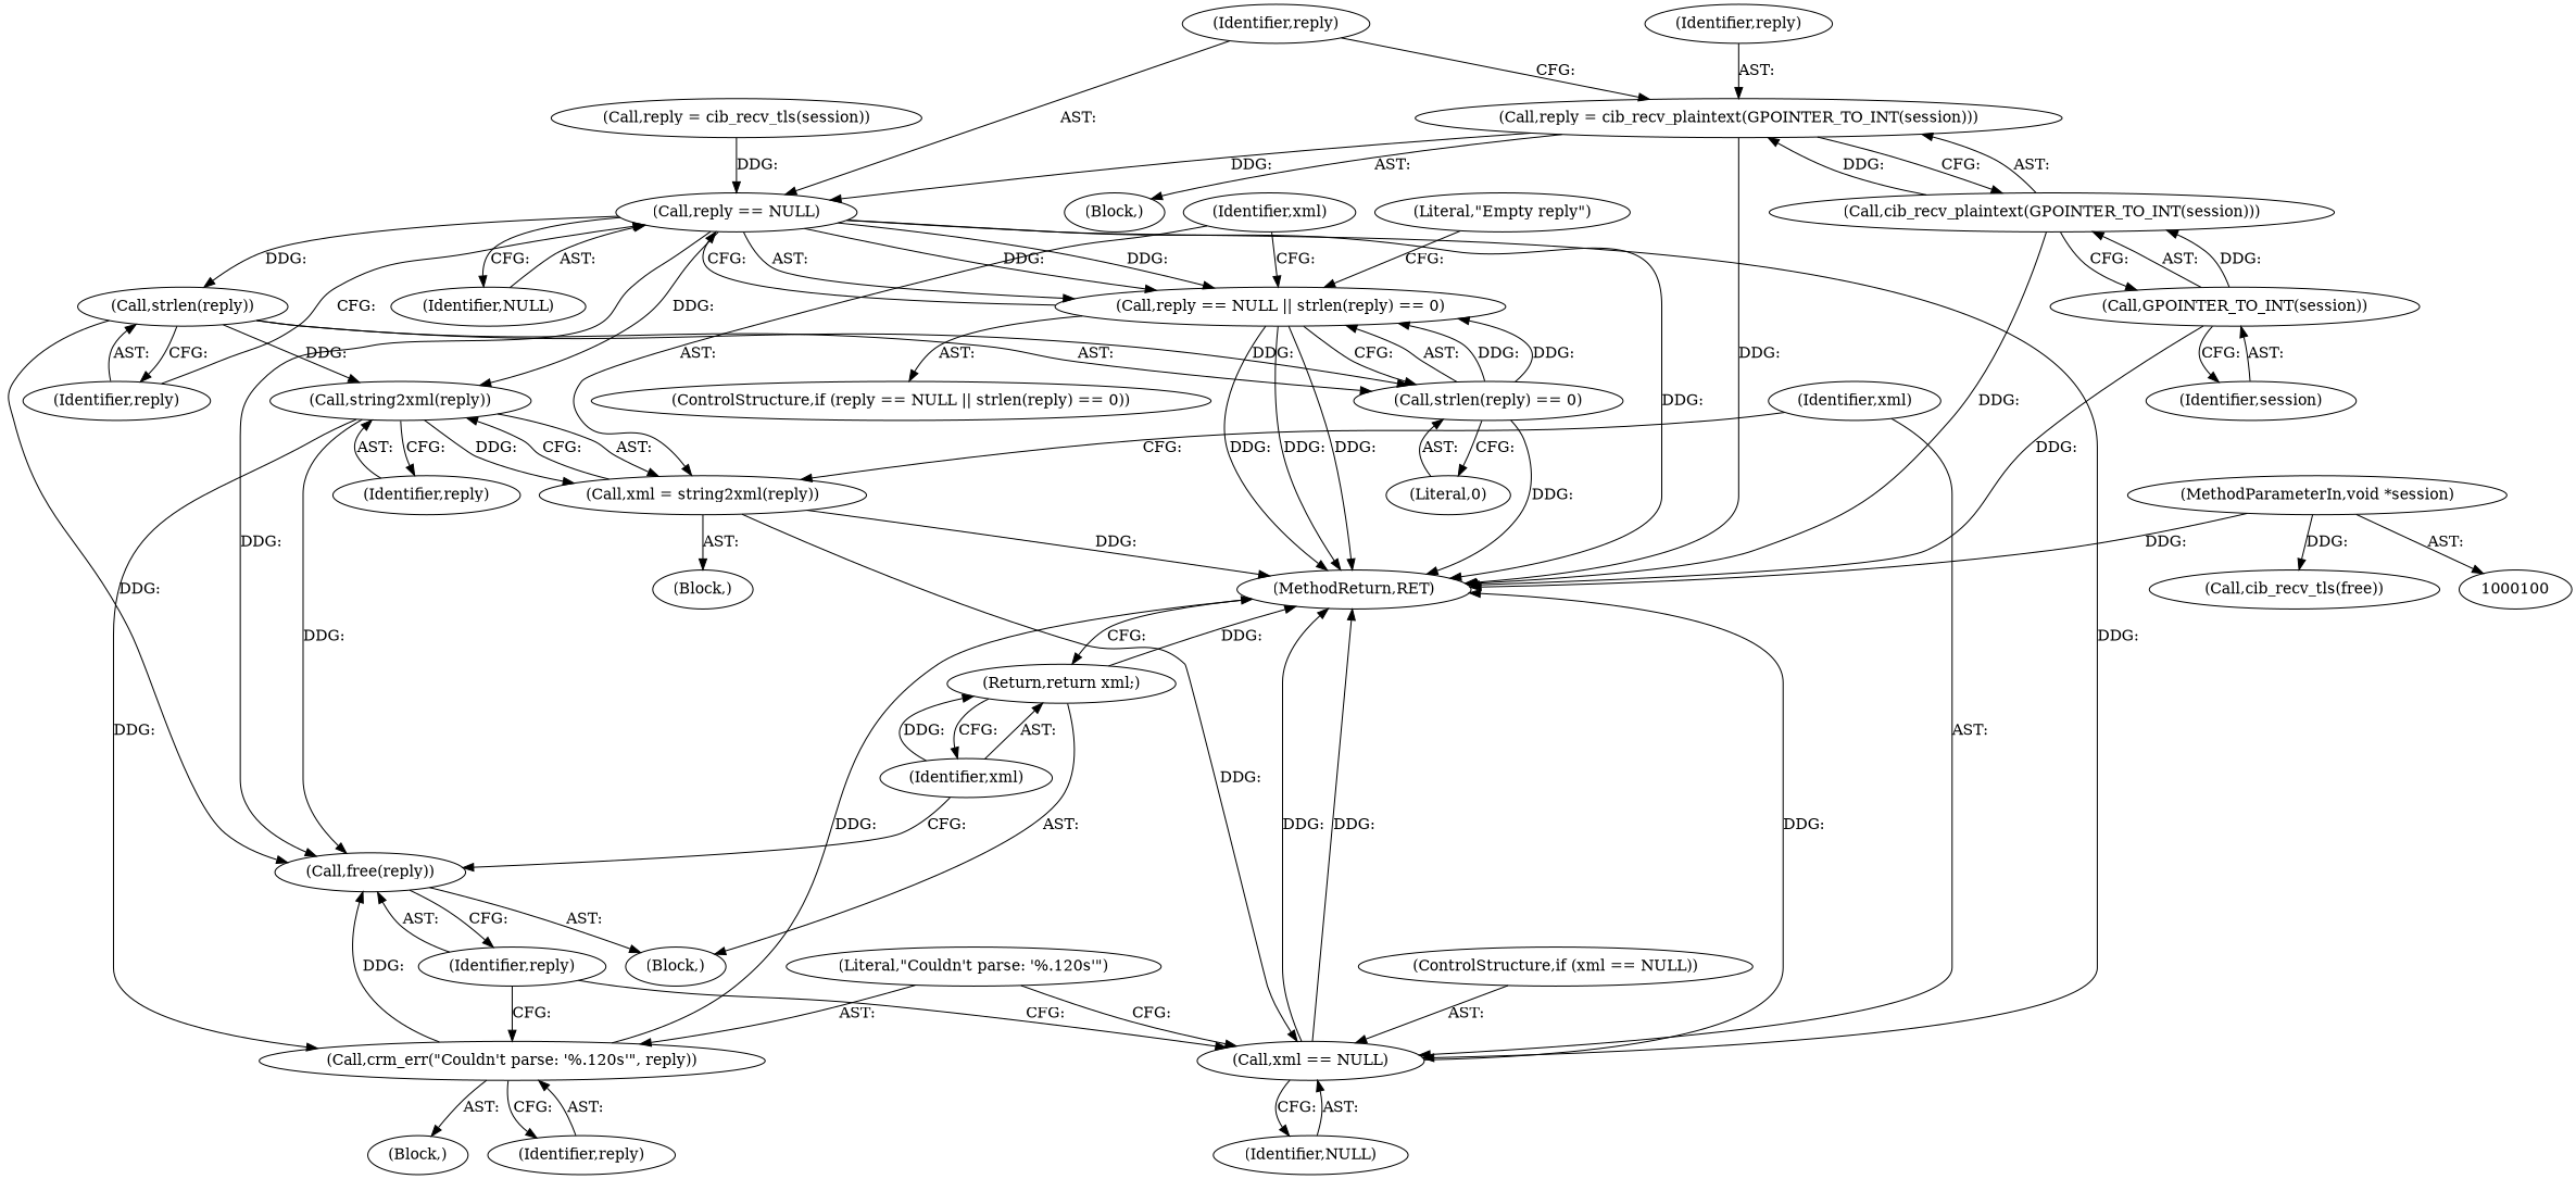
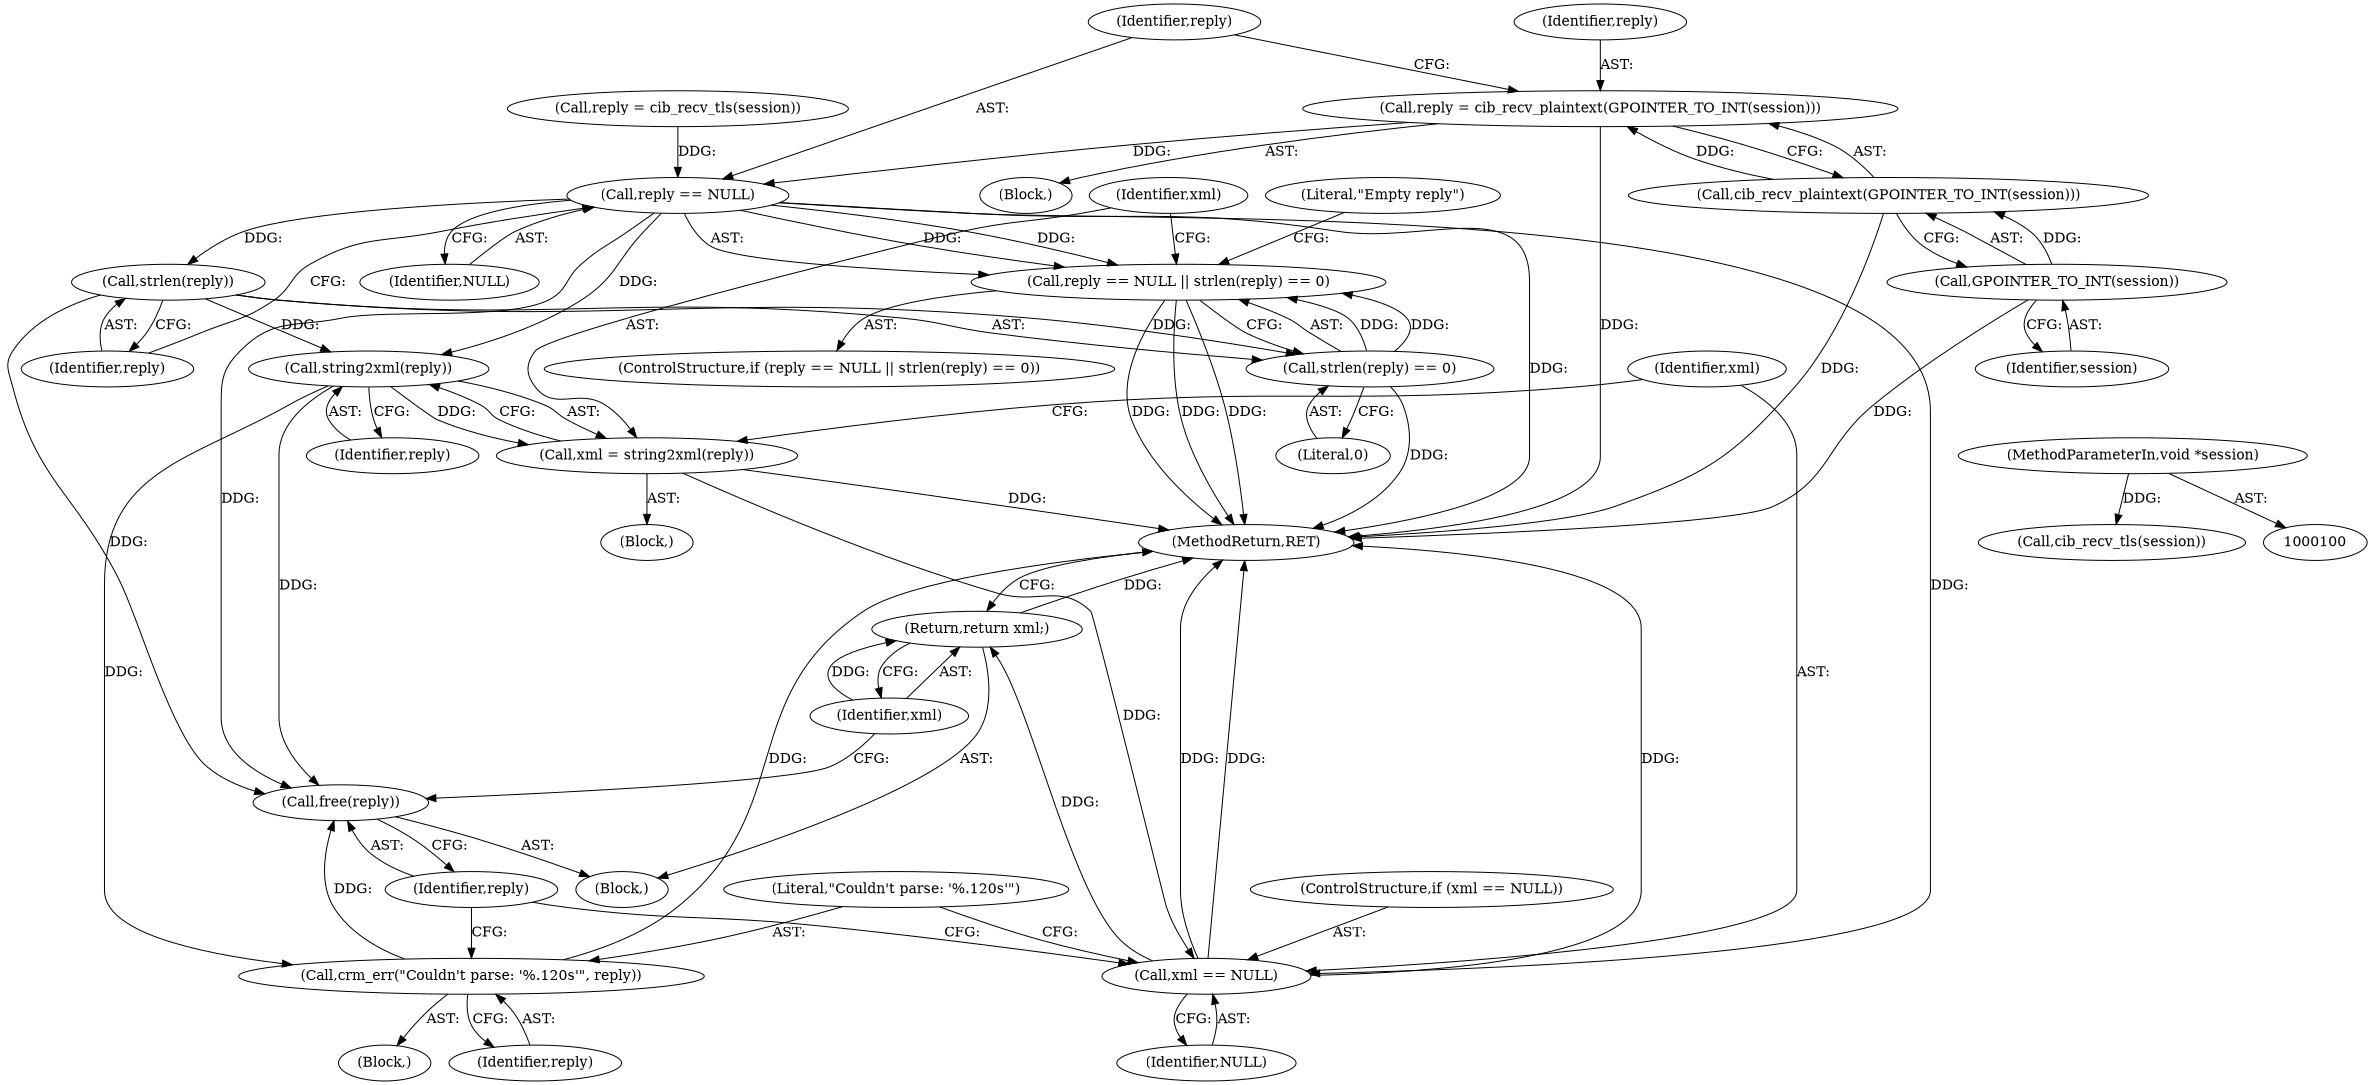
  digraph {
    n1 [label="(Call,reply = cib_recv_plaintext(GPOINTER_TO_INT(session)))"]
    n2 [label="(Call,cib_recv_plaintext(GPOINTER_TO_INT(session)))"]
    n3 [label="(Call,reply == NULL)"]
    n4 [label="(MethodReturn,RET)"]
    n5 [label="(Block,)"]
    n6 [label="(Call,GPOINTER_TO_INT(session))"]
    n7 [label="(Call,reply == NULL || strlen(reply) == 0)"]
    n8 [label="(Call,strlen(reply))"]
    n9 [label="(Call,string2xml(reply))"]
    n10 [label="(Call,xml == NULL)"]
    n11 [label="(Call,free(reply))"]
    n12 [label="(Identifier,NULL)"]
    n13 [label="(Return,return xml;)"]
    n14 [label="(Identifier,session)"]
    n15 [label="(MethodParameterIn,void *session)"]
-   n16 [label="(Call,cib_recv_tls(free))"]
+   n16 [label="(Call,cib_recv_tls(session))"]
    1000100
    n18 [label="(Call,strlen(reply) == 0)"]
    n19 [label="(ControlStructure,if (reply == NULL || strlen(reply) == 0))"]
    n20 [label="(Identifier,reply)"]
    n21 [label="(Call,xml = string2xml(reply))"]
    n22 [label="(Call,crm_err(\"Couldn't parse: '%.120s'\", reply))"]
    n23 [label="(Identifier,reply)"]
    n24 [label="(Identifier,NULL)"]
    n25 [label="(Block,)"]
    n26 [label="(Identifier,reply)"]
    n27 [label="(Literal,0)"]
    n28 [label="(Block,)"]
    n29 [label="(Identifier,reply)"]
    n30 [label="(Block,)"]
    n31 [label="(Identifier,xml)"]
    n32 [label="(ControlStructure,if (xml == NULL))"]
    n33 [label="(Identifier,xml)"]
    n34 [label="(Call,reply = cib_recv_tls(session))"]
    n35 [label="(Identifier,reply)"]
    n36 [label="(Identifier,reply)"]
    n37 [label="(Literal,\"Empty reply\")"]
    n38 [label="(Literal,\"Couldn't parse: '%.120s'\")"]
    n39 [label="(Identifier,xml)"]
    n1 -> n2 [label="CFG: "]
    n1 -> n3 [label="DDG: "]
    n1 -> n4 [label="DDG: "]
    n1 -> n5 [label="AST: "]
    n2 -> n1 [label="AST: "]
    n2 -> n1 [label="DDG: "]
    n2 -> n4 [label="DDG: "]
    n2 -> n6 [label="CFG: "]
    n3 -> n4 [label="DDG: "]
    n3 -> n7 [label="AST: "]
    n3 -> n7 [label="DDG: "]
    n3 -> n7 [label="DDG: "]
    n3 -> n8 [label="DDG: "]
    n3 -> n9 [label="DDG: "]
    n3 -> n10 [label="DDG: "]
    n3 -> n11 [label="DDG: "]
    n3 -> n12 [label="CFG: "]
    n4 -> n13 [label="CFG: "]
    n6 -> n2 [label="AST: "]
    n6 -> n2 [label="DDG: "]
    n6 -> n4 [label="DDG: "]
    n6 -> n14 [label="CFG: "]
-   n7 -> n3 [label="CFG: "]
    n7 -> n4 [label="DDG: "]
    n7 -> n4 [label="DDG: "]
    n7 -> n4 [label="DDG: "]
    n7 -> n18 [label="CFG: "]
    n7 -> n19 [label="AST: "]
    n8 -> n9 [label="DDG: "]
    n8 -> n11 [label="DDG: "]
    n8 -> n18 [label="AST: "]
    n8 -> n18 [label="DDG: "]
    n8 -> n20 [label="CFG: "]
    n9 -> n11 [label="DDG: "]
    n9 -> n21 [label="AST: "]
    n9 -> n21 [label="DDG: "]
    n9 -> n22 [label="DDG: "]
    n9 -> n23 [label="CFG: "]
    n10 -> n4 [label="DDG: "]
    n10 -> n4 [label="DDG: "]
    n10 -> n4 [label="DDG: "]
+   n10 -> n13 [label="DDG: "]
    n10 -> n24 [label="CFG: "]
    n11 -> n25 [label="AST: "]
    n11 -> n26 [label="CFG: "]
    n12 -> n3 [label="AST: "]
    n13 -> n4 [label="DDG: "]
    n13 -> n25 [label="AST: "]
    n13 -> n31 [label="CFG: "]
    n14 -> n6 [label="AST: "]
-   n15 -> n4 [label="DDG: "]
    n15 -> n16 [label="DDG: "]
    n15 -> 1000100 [label="AST: "]
    n18 -> n4 [label="DDG: "]
    n18 -> n7 [label="AST: "]
    n18 -> n7 [label="DDG: "]
    n18 -> n7 [label="DDG: "]
    n18 -> n27 [label="CFG: "]
    n20 -> n3 [label="CFG: "]
    n20 -> n8 [label="AST: "]
    n21 -> n4 [label="DDG: "]
    n21 -> n9 [label="CFG: "]
    n21 -> n10 [label="DDG: "]
    n21 -> n28 [label="AST: "]
    n22 -> n4 [label="DDG: "]
    n22 -> n11 [label="DDG: "]
    n22 -> n29 [label="CFG: "]
    n22 -> n30 [label="AST: "]
    n23 -> n9 [label="AST: "]
    n24 -> n10 [label="AST: "]
    n26 -> n10 [label="CFG: "]
    n26 -> n11 [label="AST: "]
    n26 -> n22 [label="CFG: "]
    n27 -> n18 [label="AST: "]
    n29 -> n22 [label="AST: "]
    n31 -> n11 [label="CFG: "]
    n31 -> n13 [label="AST: "]
    n31 -> n13 [label="DDG: "]
    n32 -> n10 [label="AST: "]
    n33 -> n10 [label="AST: "]
    n33 -> n21 [label="CFG: "]
    n34 -> n3 [label="DDG: "]
    n35 -> n1 [label="AST: "]
    n36 -> n1 [label="CFG: "]
    n36 -> n3 [label="AST: "]
    n37 -> n7 [label="CFG: "]
    n38 -> n10 [label="CFG: "]
    n38 -> n22 [label="AST: "]
    n39 -> n7 [label="CFG: "]
    n39 -> n21 [label="AST: "]
  }
